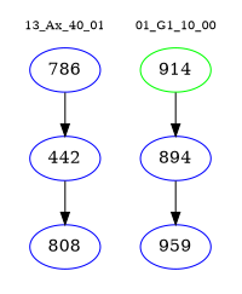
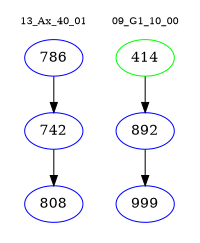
  digraph {
    node [color=blue]
    edge [color=black]
    n1 [label=786]
-   n2 [label=442]
+   n2 [label=742]
    n3 [label=808]
-   n4 [color=green label=914]
-   n5 [label=894]
-   n6 [label=959]
+   n4 [color=green label=414]
+   n5 [label=892]
+   n6 [label=999]
    subgraph cluster_1 {
      color=white
      fontsize=10
      label="13_Ax_40_01"
      n1
      n2
      n3
    }
    subgraph cluster_2 {
      color=white
      fontsize=10
-     label="01_G1_10_00"
+     label="09_G1_10_00"
      n4
      n5
      n6
    }
    n1 -> n2
    n2 -> n3
    n4 -> n5
    n5 -> n6
  }
